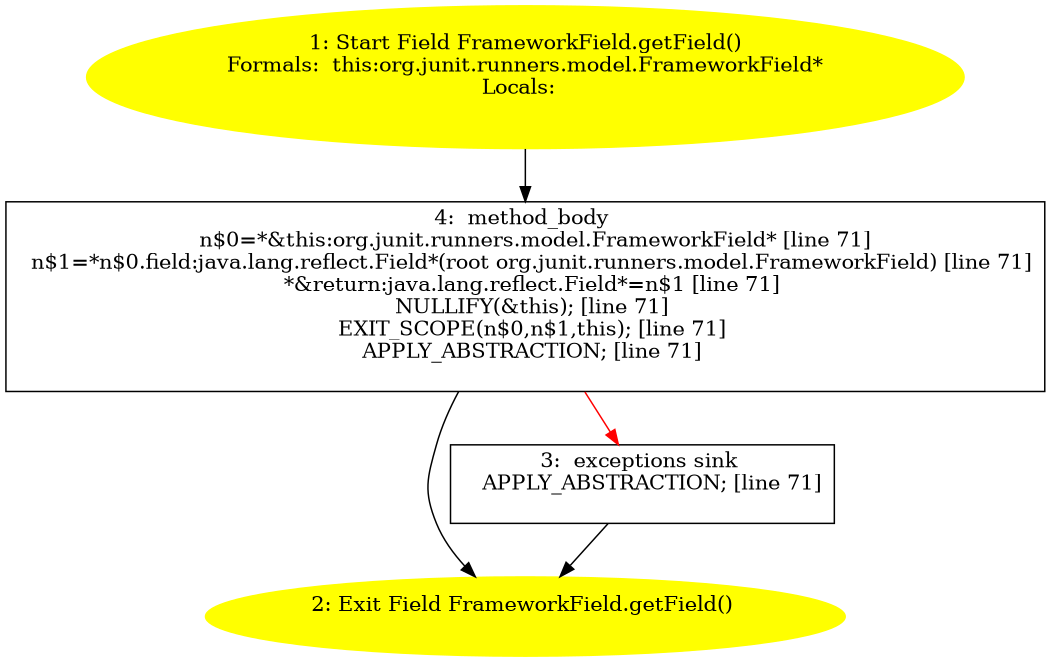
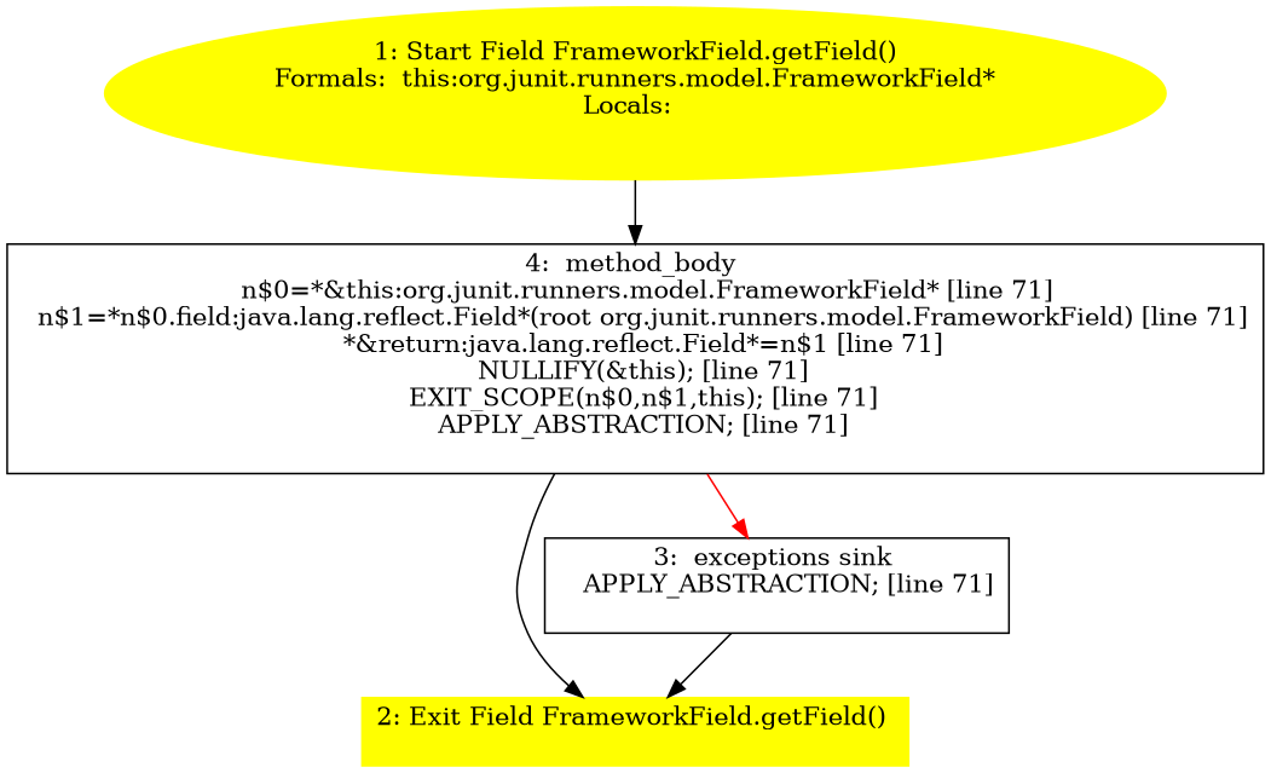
  digraph {
    n1 [color=yellow label="1: Start Field FrameworkField.getField()\nFormals:  this:org.junit.runners.model.FrameworkField*\nLocals:  \n  " style=filled]
    n2 [label="4:  method_body \n   n$0=*&this:org.junit.runners.model.FrameworkField* [line 71]\n  n$1=*n$0.field:java.lang.reflect.Field*(root org.junit.runners.model.FrameworkField) [line 71]\n  *&return:java.lang.reflect.Field*=n$1 [line 71]\n  NULLIFY(&this); [line 71]\n  EXIT_SCOPE(n$0,n$1,this); [line 71]\n  APPLY_ABSTRACTION; [line 71]\n " shape=box]
-   n3 [color=yellow label="2: Exit Field FrameworkField.getField() \n  " style=filled]
+   n3 [color=yellow label="2: Exit Field FrameworkField.getField() \n  " style=filled shape=box]
    n4 [label="3:  exceptions sink \n   APPLY_ABSTRACTION; [line 71]\n " shape=box]
    n1 -> n2
    n2 -> n3
    n2 -> n4 [color=red]
    n4 -> n3
  }
